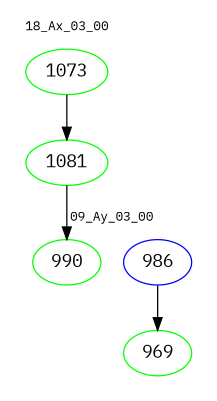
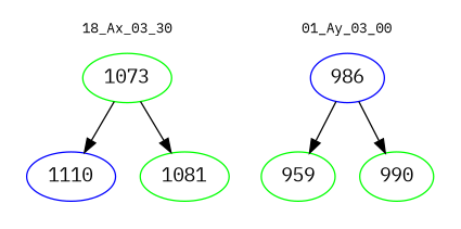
  digraph {
    fontname="IBM Plex Mono"
    node [color=green fontname="IBM Plex Mono"]
    edge [color=black fontname="IBM Plex Mono"]
    n1 [label=1073]
+   n2 [color=blue label=1110]
    n3 [label=1081]
    n4 [color=blue label=986]
-   n5 [label=969]
+   n5 [label=959]
    n6 [label=990]
    subgraph cluster_1 {
      color=white
      fontsize=10
-     label="18_Ax_03_00"
+     label="18_Ax_03_30"
      n1
+     n2
      n3
    }
    subgraph cluster_2 {
      color=white
      fontsize=10
-     label="09_Ay_03_00"
+     label="01_Ay_03_00"
      n4
      n5
      n6
    }
+   n1 -> n2
    n1 -> n3
    n4 -> n5
-   n3 -> n6
+   n4 -> n6
  }
